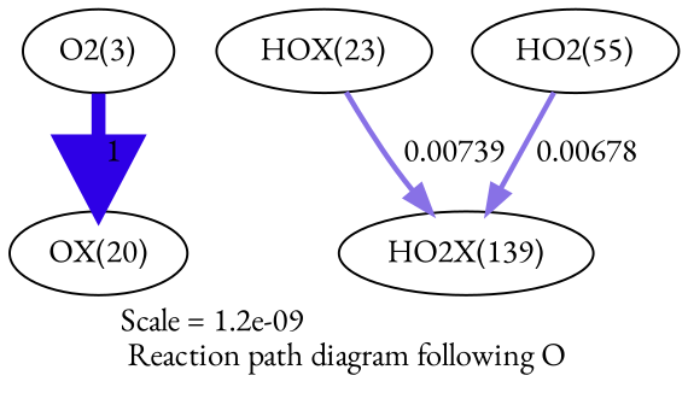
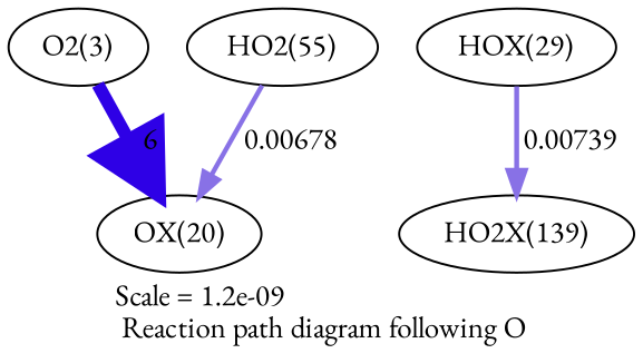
  digraph {
    fontname="EB Garamond"
    label="Scale = 1.2e-09\l Reaction path diagram following O"
    node [fontname="EB Garamond"]
    edge [color="0.7, 0.507, 0.9" fontname="EB Garamond"]
    n1 [label="O2(3)"]
    n2 [label="OX(20)"]
-   n3 [label="HOX(23)"]
+   n3 [label="HOX(29)"]
    n4 [label="HO2X(139)"]
    n5 [label="HO2(55)"]
-   n1 -> n2 [arrowsize=3 color="0.7, 1.5, 0.9" label=" 1" penwidth=6]
+   n1 -> n2 [arrowsize=3 color="0.7, 1.5, 0.9" label=" 6" penwidth=6]
    n3 -> n4 [arrowsize=1.15 label=" 0.00739" penwidth=2.29]
-   n5 -> n4 [arrowsize=1.11 label=" 0.00678" penwidth=2.23]
+   n5 -> n2 [arrowsize=1.11 label=" 0.00678" penwidth=2.23]
  }
